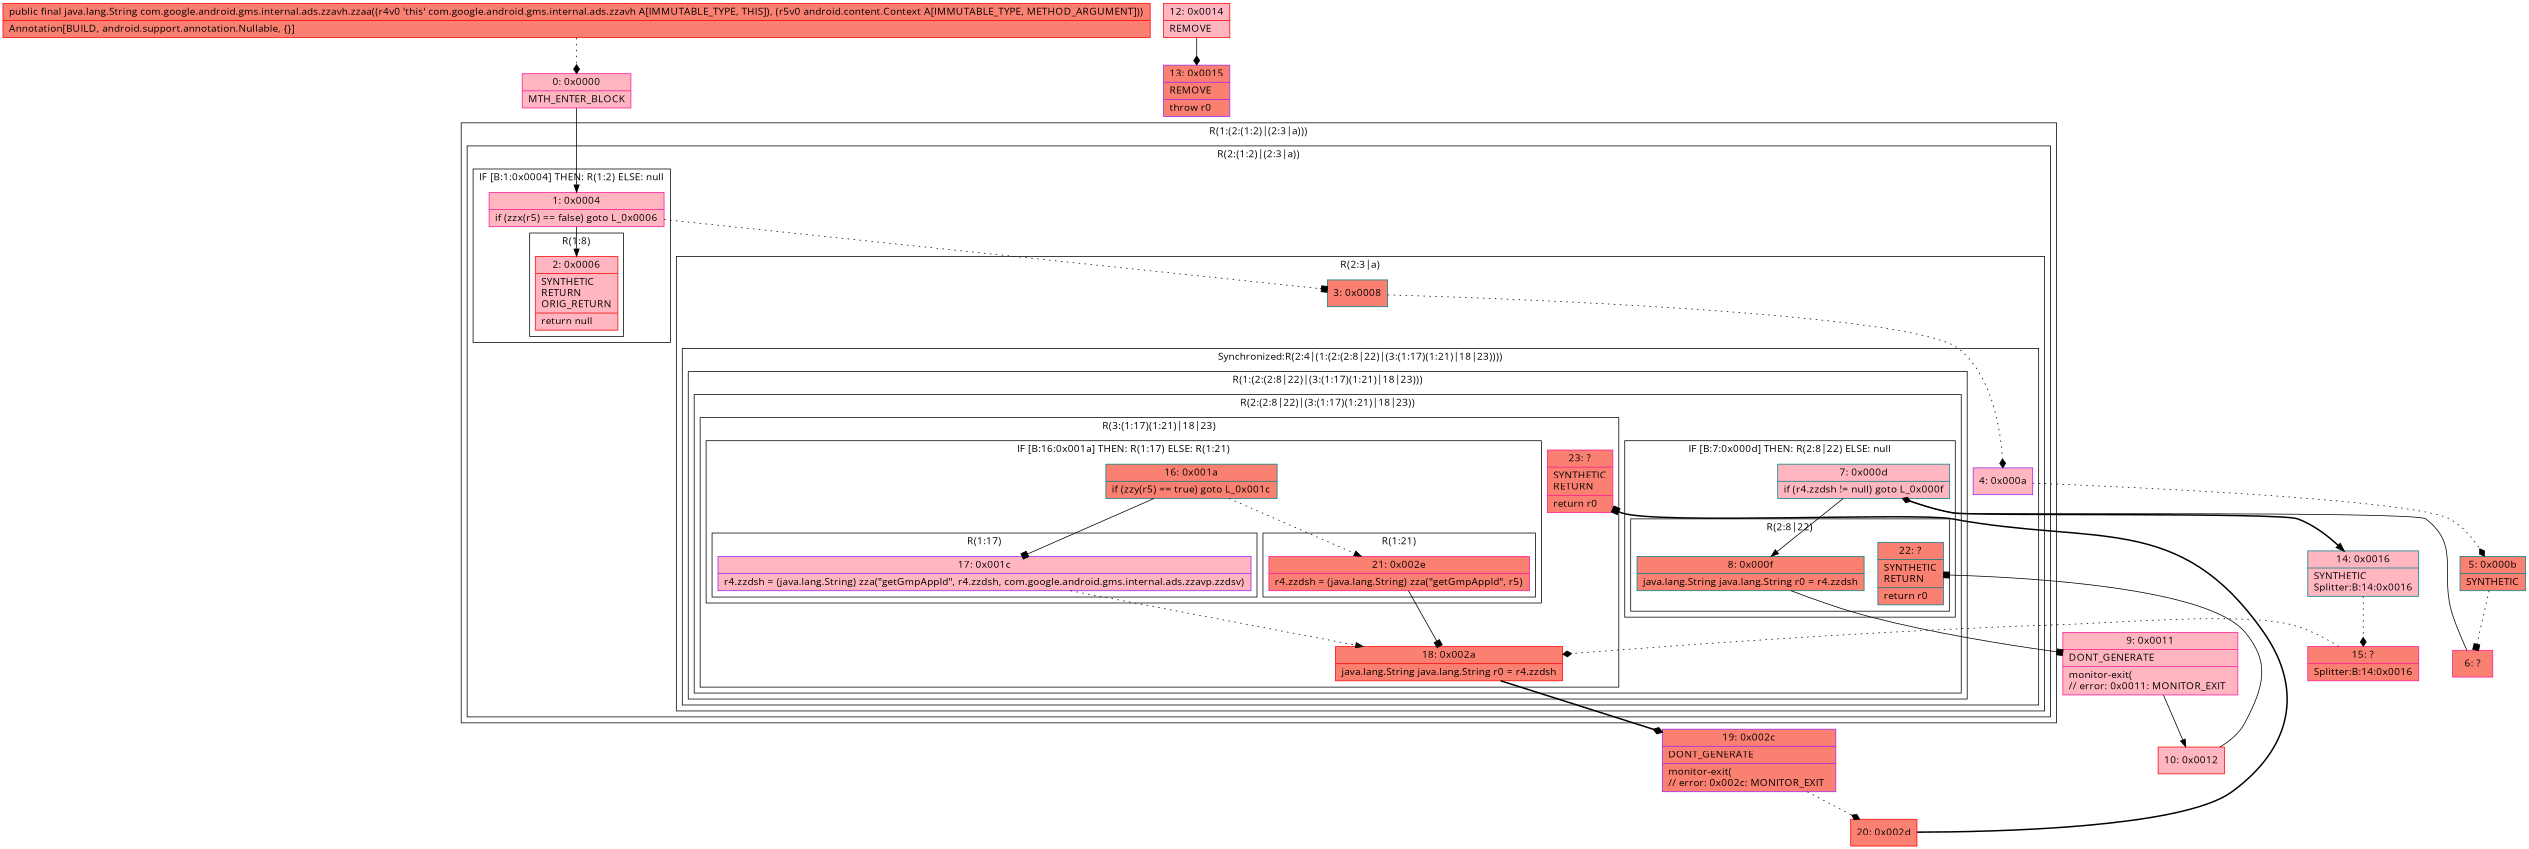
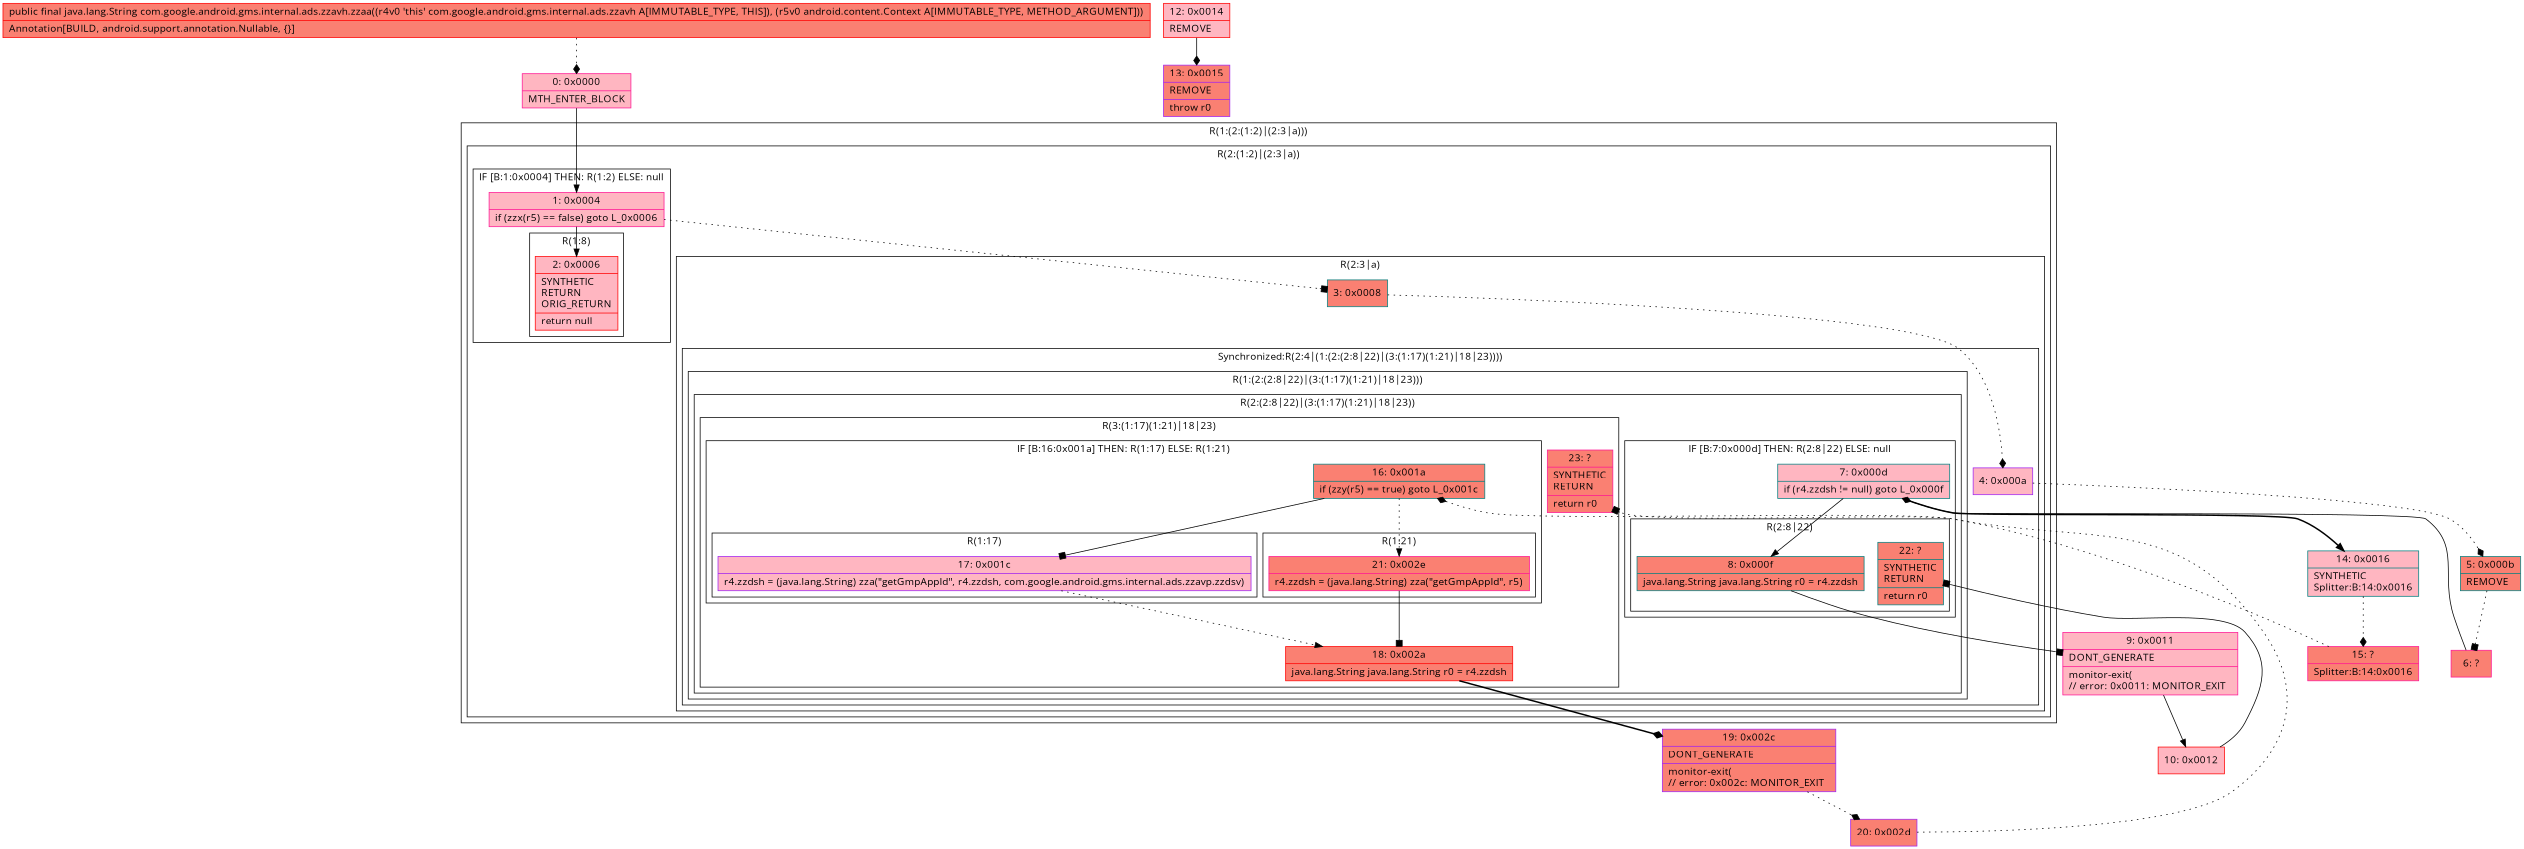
  digraph {
    fontname="Open Sans"
    node [color=deeppink fillcolor=salmon fontname="Open Sans" shape=record style=filled]
    edge [arrowhead=diamond fontname="Open Sans" style=solid]
    n1 [color=red fillcolor=lightpink label="{2\:\ 0x0006|SYNTHETIC\lRETURN\lORIG_RETURN\l|return null\l}"]
    n2 [fillcolor=lightpink label="{1\:\ 0x0004|if (zzx(r5) == false) goto L_0x0006\l}"]
    n3 [color=teal label="{8\:\ 0x000f|java.lang.String java.lang.String r0 = r4.zzdsh\l}"]
    n4 [color=teal label="{22\:\ ?|SYNTHETIC\lRETURN\l|return r0\l}"]
    n5 [color=teal fillcolor=lightpink label="{7\:\ 0x000d|if (r4.zzdsh != null) goto L_0x000f\l}"]
    n6 [color=purple fillcolor=lightpink label="{17\:\ 0x001c|r4.zzdsh = (java.lang.String) zza(\"getGmpAppId\", r4.zzdsh, com.google.android.gms.internal.ads.zzavp.zzdsv)\l}"]
    n7 [label="{21\:\ 0x002e|r4.zzdsh = (java.lang.String) zza(\"getGmpAppId\", r5)\l}"]
    n8 [color=teal label="{16\:\ 0x001a|if (zzy(r5) == true) goto L_0x001c\l}"]
    n9 [color=red label="{18\:\ 0x002a|java.lang.String java.lang.String r0 = r4.zzdsh\l}"]
    n10 [label="{23\:\ ?|SYNTHETIC\lRETURN\l|return r0\l}"]
    n11 [color=purple fillcolor=lightpink label="{4\:\ 0x000a}"]
    n12 [color=teal label="{3\:\ 0x0008}"]
    n13 [fillcolor=lightpink label="{9\:\ 0x0011|DONT_GENERATE\l|monitor\-exit(\l\/\/ error: 0x0011: MONITOR_EXIT  \l}"]
    n14 [color=teal fillcolor=lightpink label="{14\:\ 0x0016|SYNTHETIC\lSplitter:B:14:0x0016\l}"]
    n15 [color=purple label="{19\:\ 0x002c|DONT_GENERATE\l|monitor\-exit(\l\/\/ error: 0x002c: MONITOR_EXIT  \l}"]
-   n16 [color=teal label="{5\:\ 0x000b|SYNTHETIC\l}"]
+   n16 [color=teal label="{5\:\ 0x000b|REMOVE\l}"]
    n17 [label="{6\:\ ?}"]
    n18 [label="{15\:\ ?|Splitter:B:14:0x0016\l}"]
    n19 [color=red fillcolor=lightpink label="{10\:\ 0x0012}"]
-   n20 [color=red label="{20\:\ 0x002d}"]
+   n20 [color=purple label="{20\:\ 0x002d}"]
    n21 [fillcolor=lightpink label="{0\:\ 0x0000|MTH_ENTER_BLOCK\l}"]
    n22 [color=red fillcolor=lightpink label="{12\:\ 0x0014|REMOVE\l}"]
    n23 [color=purple label="{13\:\ 0x0015|REMOVE\l|throw r0\l}"]
    n24 [color=red label="{public final java.lang.String com.google.android.gms.internal.ads.zzavh.zzaa((r4v0 'this' com.google.android.gms.internal.ads.zzavh A[IMMUTABLE_TYPE, THIS]), (r5v0 android.content.Context A[IMMUTABLE_TYPE, METHOD_ARGUMENT]))  | Annotation[BUILD, android.support.annotation.Nullable, \{\}]\l}"]
    subgraph cluster_1 {
      label="R(1:(2:(1:2)|(2:3|a)))"
      subgraph cluster_2 {
        label="R(2:(1:2)|(2:3|a))"
        subgraph cluster_3 {
          label="IF [B:1:0x0004] THEN: R(1:2) ELSE: null"
          n2
          subgraph cluster_4 {
            label="R(1:8)"
            n1
          }
        }
        subgraph cluster_5 {
          label="R(2:3|a)"
          n12
          subgraph cluster_6 {
            label="Synchronized:R(2:4|(1:(2:(2:8|22)|(3:(1:17)(1:21)|18|23))))"
            n11
            subgraph cluster_7 {
              label="R(1:(2:(2:8|22)|(3:(1:17)(1:21)|18|23)))"
              subgraph cluster_8 {
                label="R(2:(2:8|22)|(3:(1:17)(1:21)|18|23))"
                subgraph cluster_9 {
                  label="IF [B:7:0x000d] THEN: R(2:8|22) ELSE: null"
                  n5
                  subgraph cluster_10 {
                    label="R(2:8|22)"
                    n3
                    n4
                  }
                }
                subgraph cluster_11 {
                  label="R(3:(1:17)(1:21)|18|23)"
                  n9
                  n10
                  subgraph cluster_12 {
                    label="IF [B:16:0x001a] THEN: R(1:17) ELSE: R(1:21)"
                    n8
                    subgraph cluster_13 {
                      label="R(1:17)"
                      n6
                    }
                    subgraph cluster_14 {
                      label="R(1:21)"
                      n7
                    }
                  }
                }
              }
            }
          }
        }
      }
    }
    n2 -> n1 [arrowhead=normal]
    n2 -> n12 [arrowhead=box style=dotted]
    n3 -> n13 [arrowhead=box]
    n5 -> n3 [arrowhead=normal]
    n5 -> n14 [arrowhead=normal style=bold]
    n6 -> n9 [arrowhead=normal style=dotted]
    n7 -> n9 [arrowhead=box]
    n8 -> n6 [arrowhead=box]
    n8 -> n7 [arrowhead=normal style=dotted]
    n9 -> n15 [style=bold]
    n11 -> n16 [style=dotted]
    n12 -> n11 [style=dotted]
    n13 -> n19 [arrowhead=normal]
    n14 -> n18 [style=dotted]
    n15 -> n20 [style=dotted]
    n16 -> n17 [arrowhead=box style=dotted]
    n17 -> n5
-   n18 -> n9 [style=dotted]
+   n18 -> n8 [style=dotted]
    n19 -> n4 [arrowhead=box]
-   n20 -> n10 [arrowhead=box style=bold]
+   n20 -> n10 [arrowhead=box style=dotted]
    n21 -> n2 [arrowhead=normal]
    n22 -> n23
    n24 -> n21 [style=dotted]
  }
